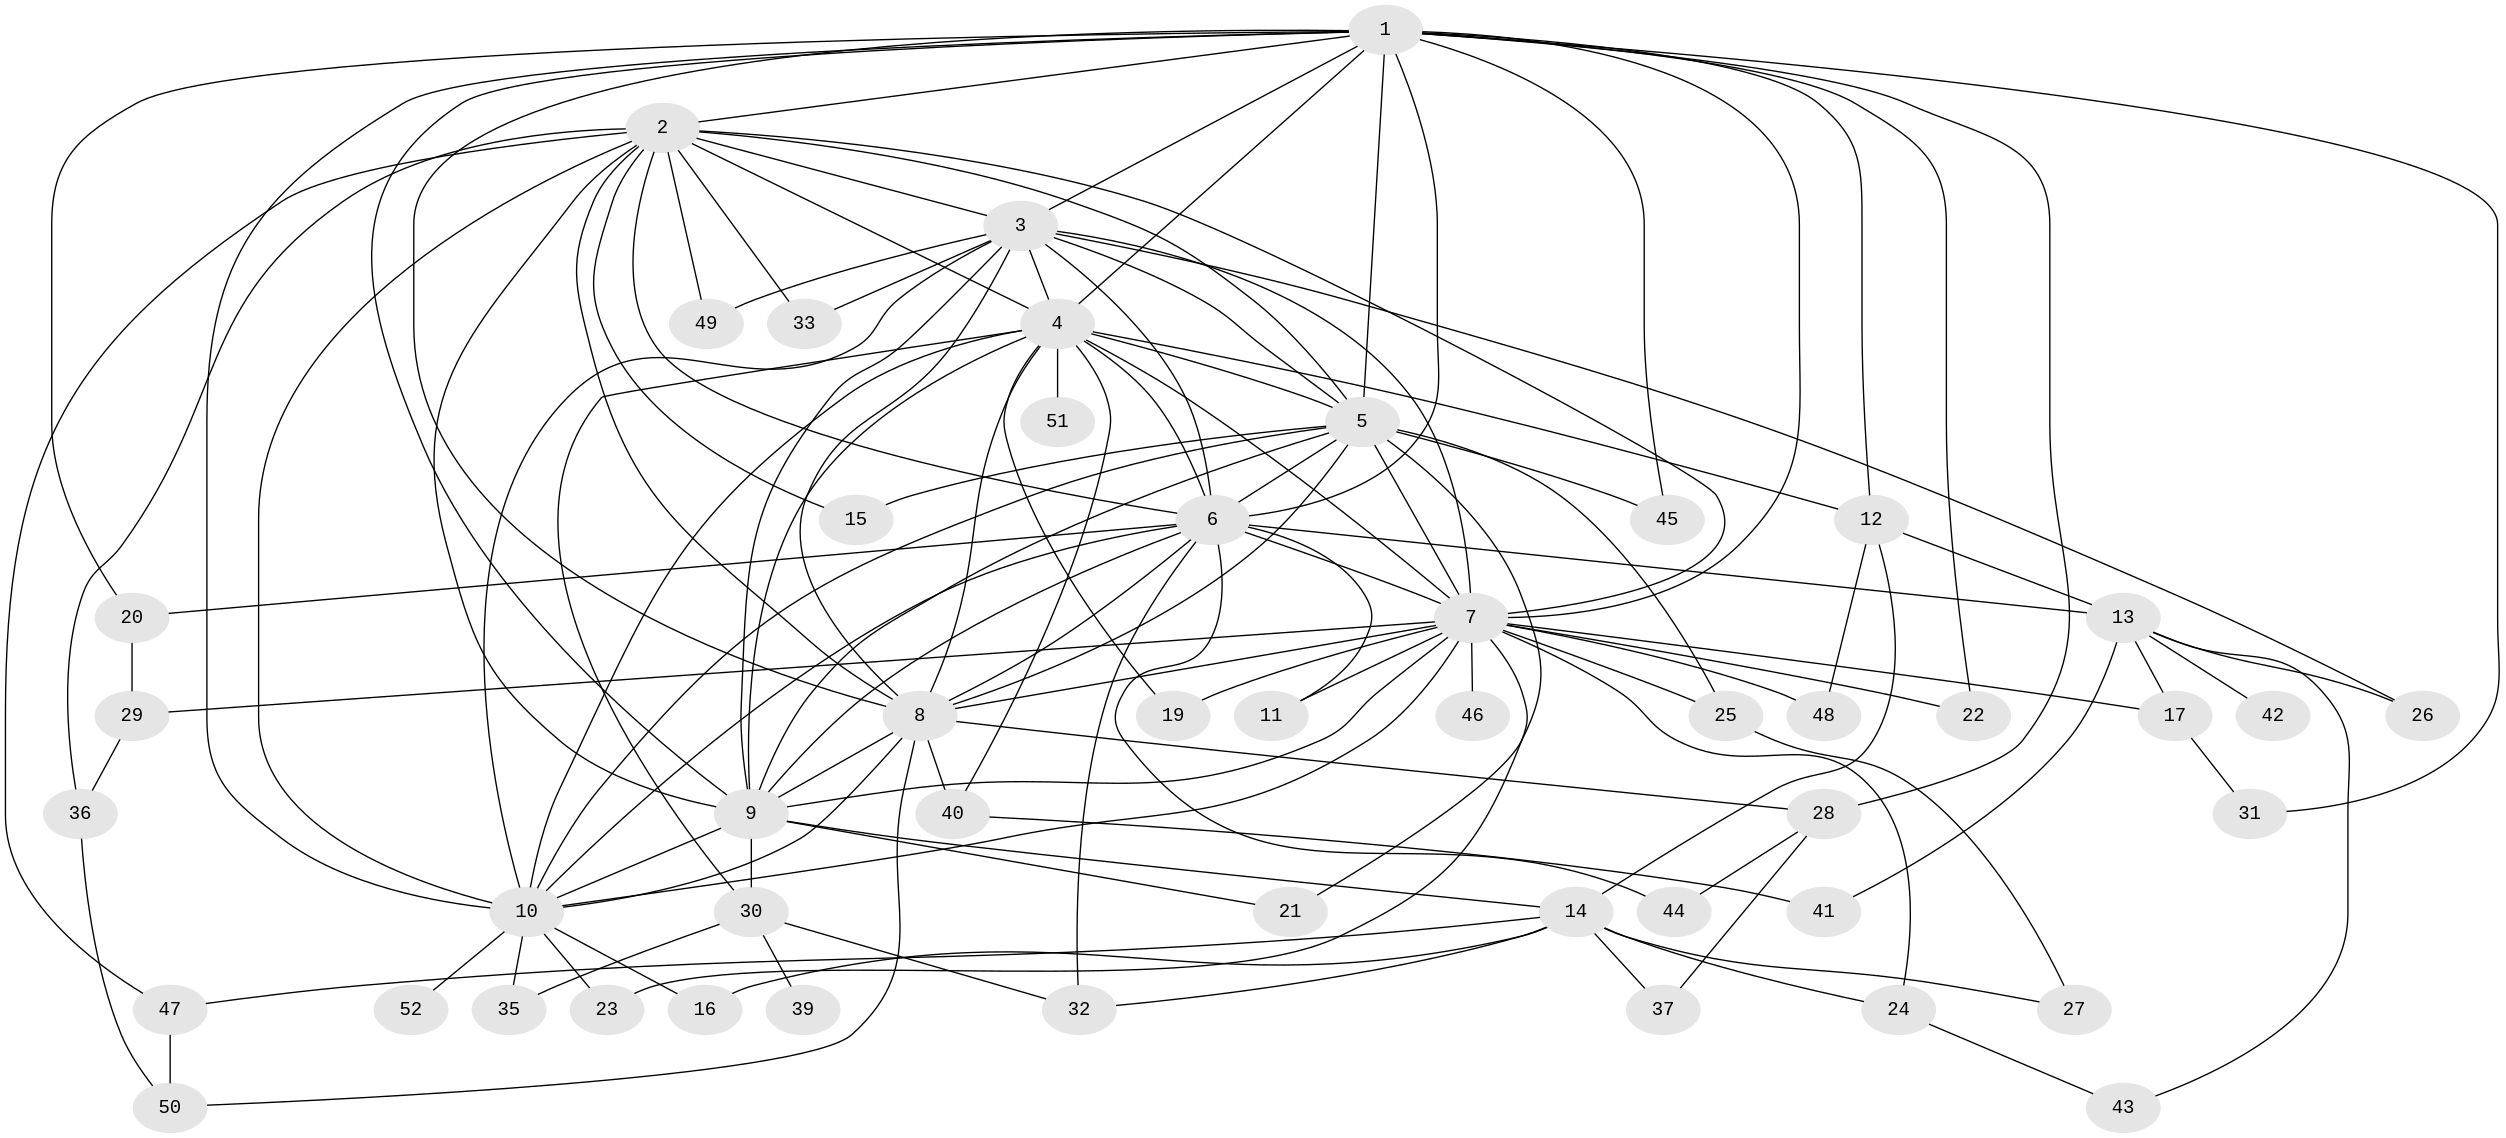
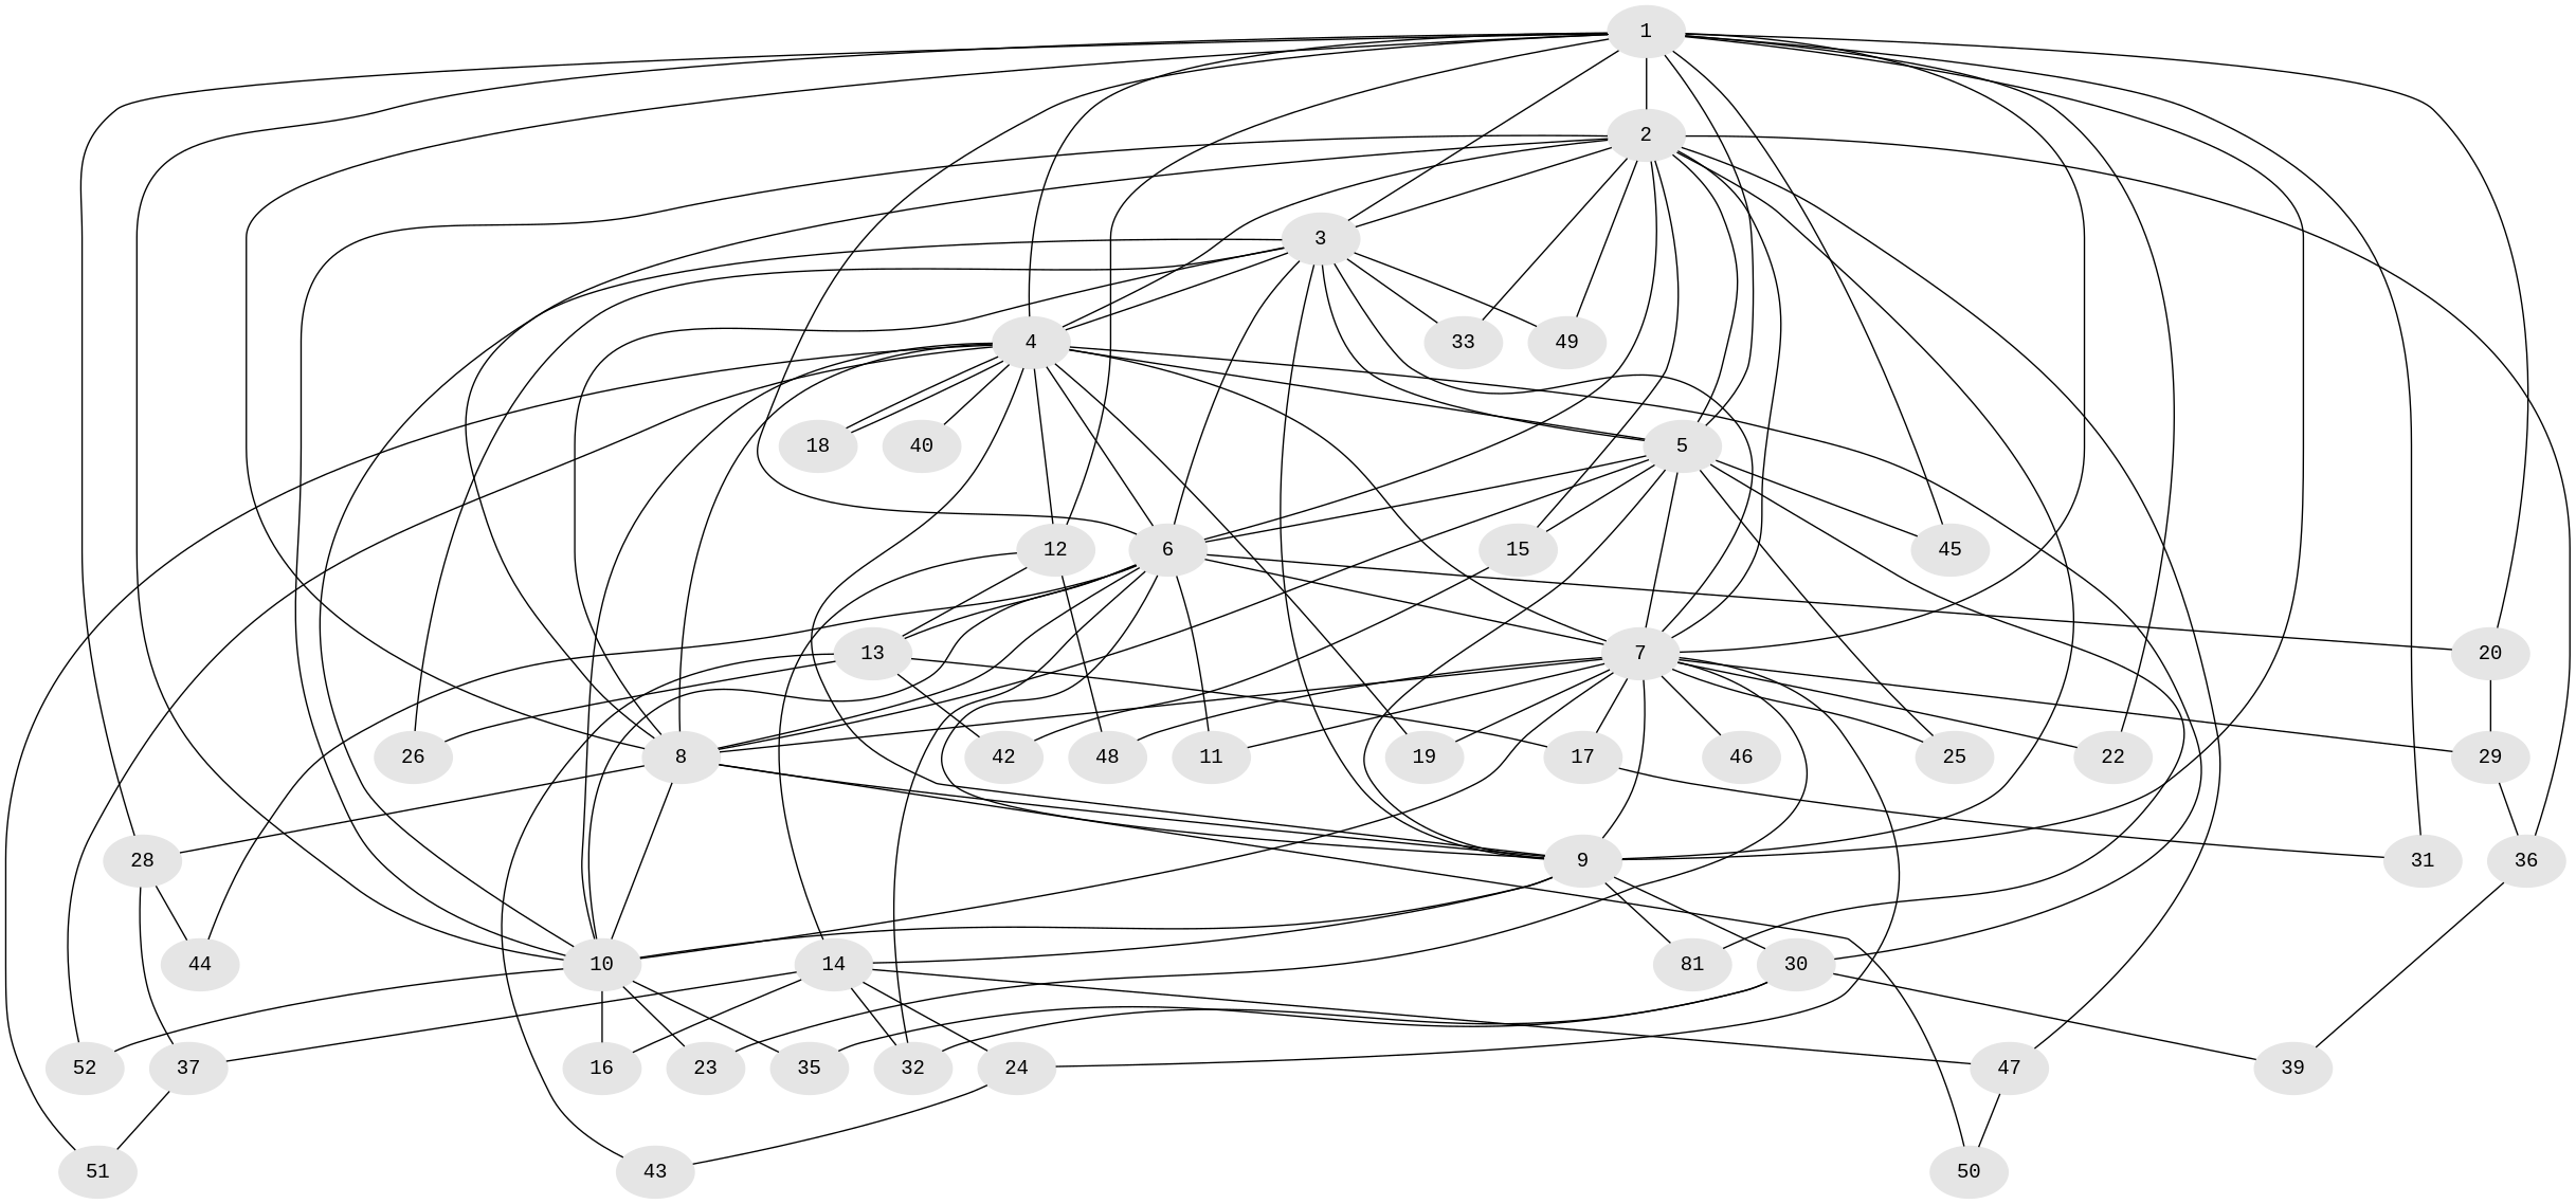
  graph {
    fontname="Liberation Mono"
    node [color=gray90 fontname="Liberation Mono" style=filled]
    edge [fontname="Liberation Mono"]
    1
    2
    3
    4
    5
    6
    7
    8
    9
    10
    12
    20
    22
    28
    31
    45
    15
    33
    36
    47
    49
    26
+   18
    19
    30
    40
    51
    52
-   21
+   21 [label=81]
    25
    11
    13
    44
    32
    46
    17
    23
    24
    29
    48
    50
    14
    16
    35
    37
    42
    39
-   41
-   27
    43
    1 -- 2
    1 -- 3
    1 -- 4
    1 -- 5
    1 -- 6
    1 -- 7
    1 -- 8
    1 -- 9
    1 -- 10
    1 -- 12
    1 -- 20
    1 -- 22
    1 -- 28
    1 -- 31
    1 -- 45
    2 -- 3
    2 -- 4
    2 -- 5
    2 -- 6
    2 -- 7
    2 -- 8
    2 -- 9
    2 -- 10
    2 -- 15
    2 -- 33
    2 -- 36
    2 -- 47
    2 -- 49
    3 -- 4
    3 -- 5
    3 -- 6
    3 -- 7
    3 -- 8
    3 -- 9
    3 -- 10
    3 -- 33
    3 -- 49
    3 -- 26
    4 -- 5
    4 -- 6
    4 -- 7
    4 -- 8
    4 -- 9
    4 -- 10
    4 -- 12
+   4 -- 18
+   4 -- 18
    4 -- 19
    4 -- 30
    4 -- 40
    4 -- 51
+   4 -- 52
    5 -- 6
    5 -- 7
    5 -- 8
    5 -- 9
-   5 -- 10
    5 -- 45
    5 -- 15
    5 -- 21
    5 -- 25
    6 -- 7
    6 -- 8
    6 -- 9
    6 -- 10
    6 -- 20
    6 -- 11
    6 -- 13
    6 -- 44
    6 -- 32
    7 -- 8
    7 -- 9
    7 -- 10
    7 -- 22
    7 -- 19
    7 -- 25
    7 -- 11
    7 -- 46
    7 -- 17
    7 -- 23
    7 -- 24
    7 -- 29
    7 -- 48
    8 -- 9
    8 -- 10
    8 -- 28
-   8 -- 40
    8 -- 50
    9 -- 10
    9 -- 30
    9 -- 21
    9 -- 14
    10 -- 52
    10 -- 23
    10 -- 16
    10 -- 35
    12 -- 13
    12 -- 48
    12 -- 14
    20 -- 29
    28 -- 44
    28 -- 37
-   36 -- 50
+   15 -- 42
+   36 -- 39
    47 -- 50
    30 -- 32
    30 -- 35
    30 -- 39
-   40 -- 41
-   25 -- 27
    13 -- 26
    13 -- 17
    13 -- 42
-   13 -- 41
    13 -- 43
    17 -- 31
    24 -- 43
    29 -- 36
    14 -- 47
    14 -- 32
    14 -- 24
    14 -- 16
    14 -- 37
-   14 -- 27
+   37 -- 51
  }
